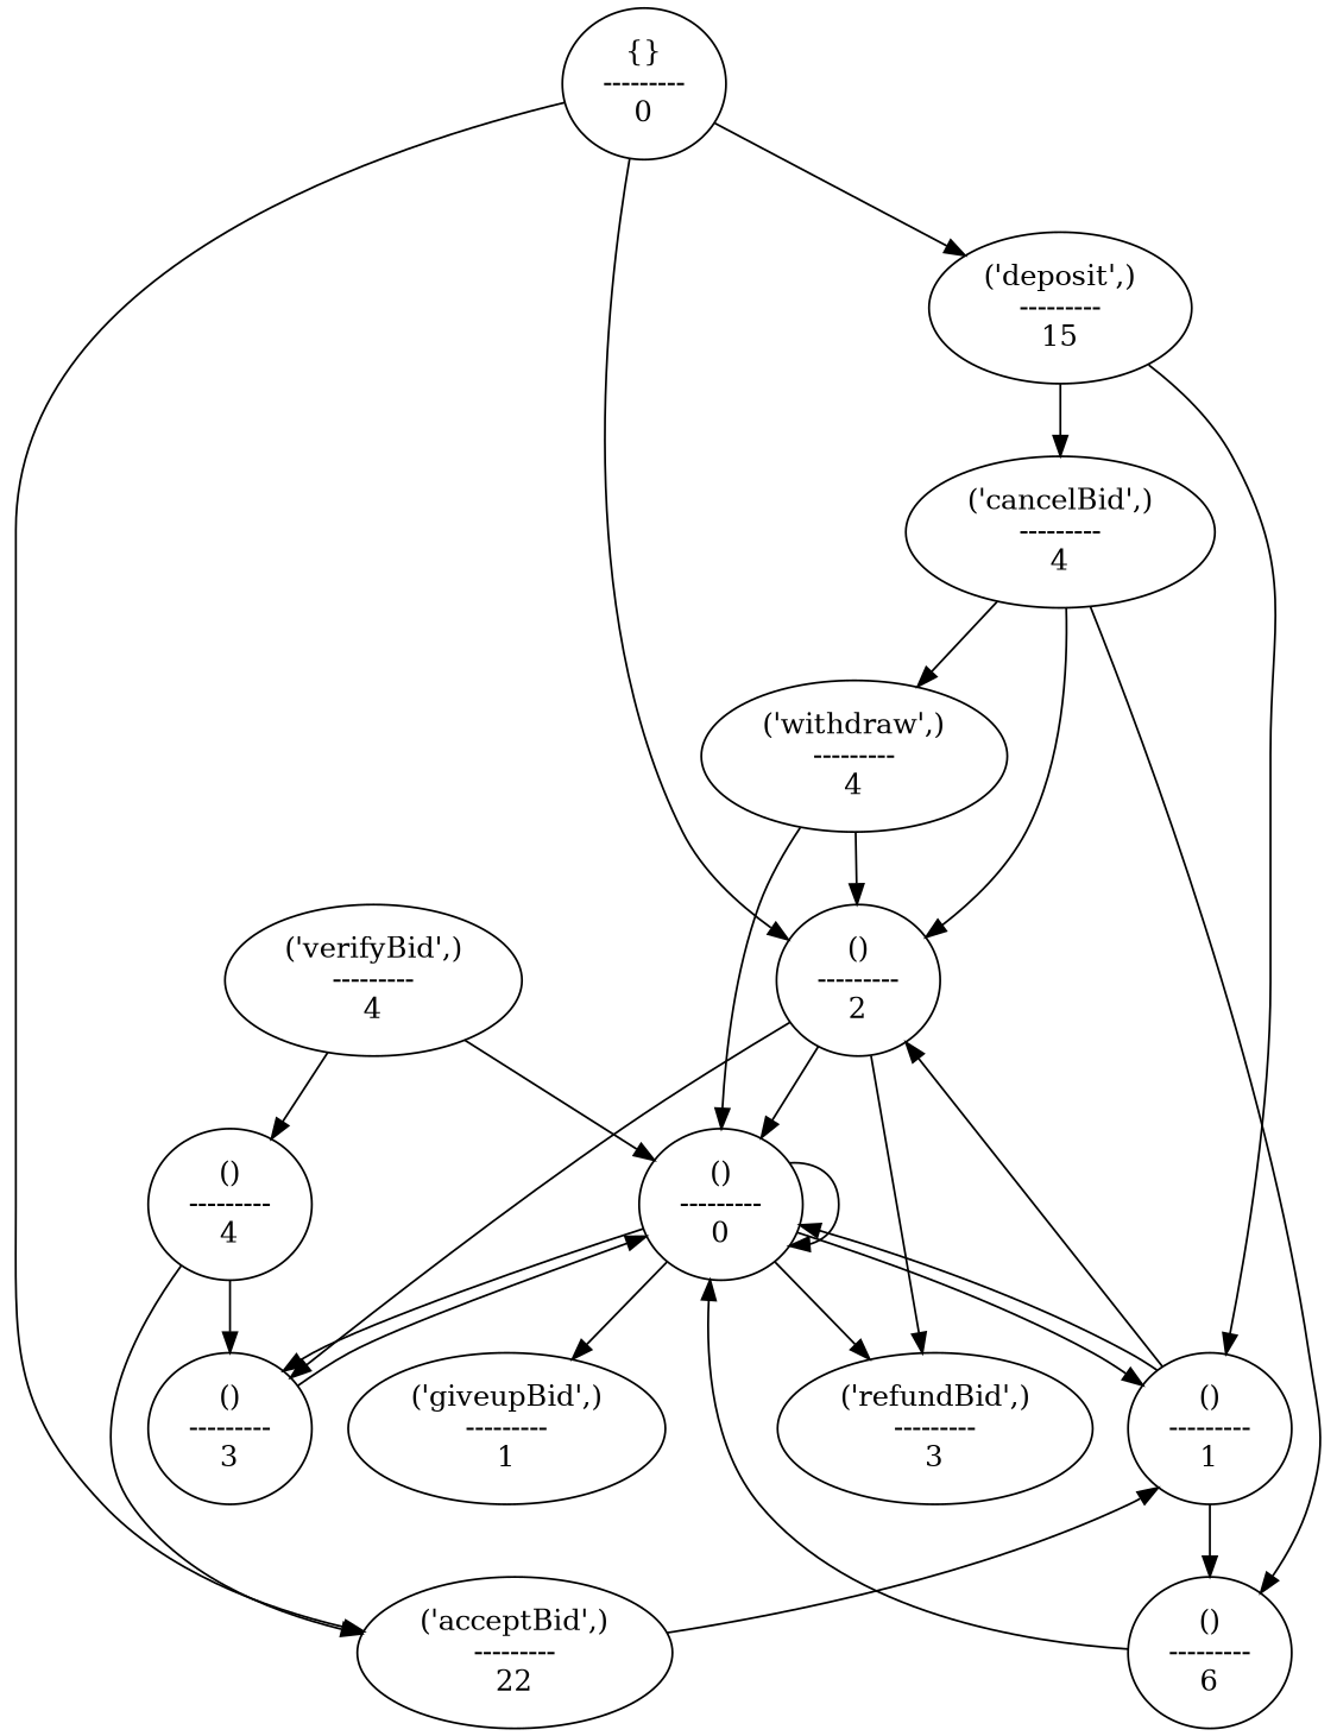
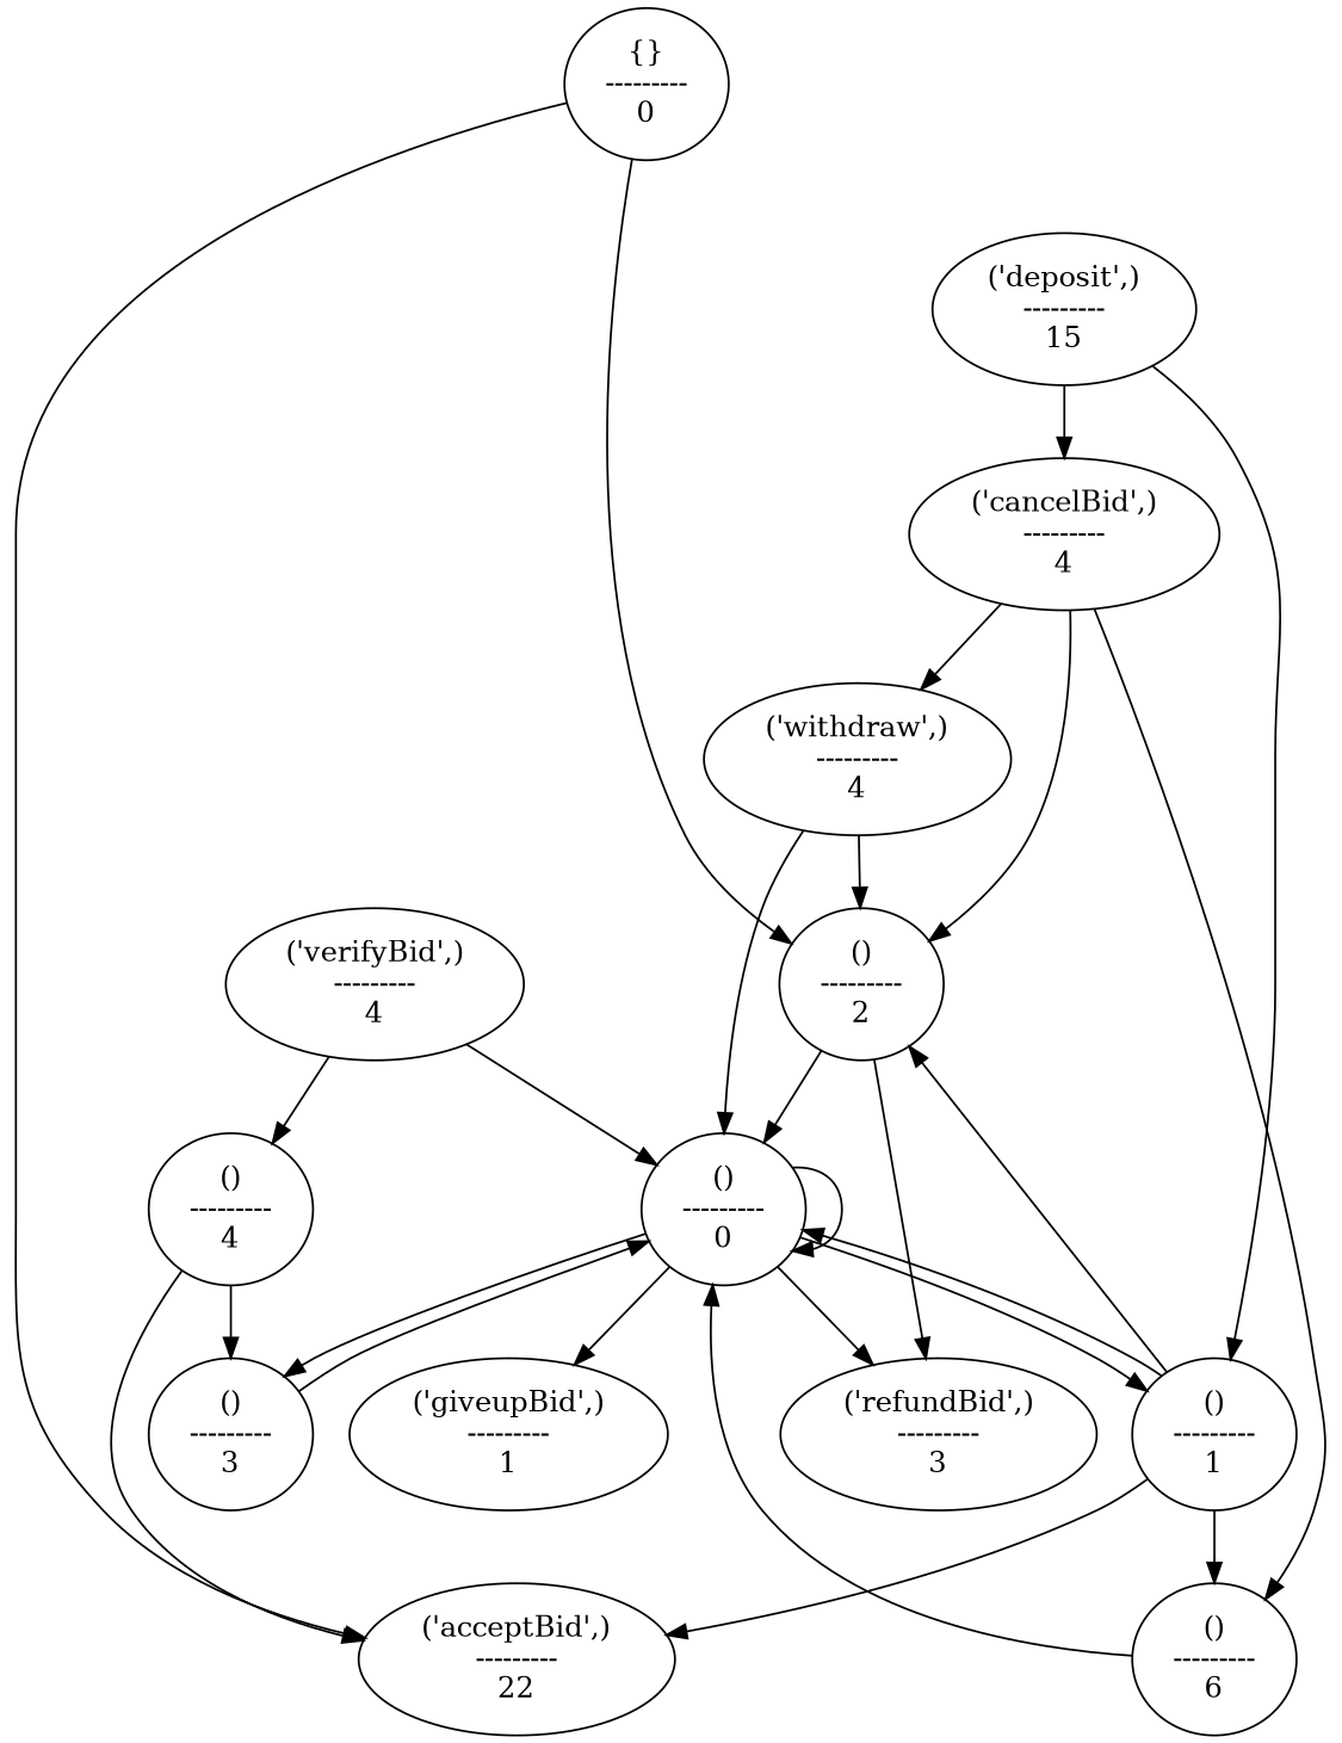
  strict digraph {
    "{}\n---------\n0"
    "('deposit',)\n---------\n15"
    "('acceptBid',)\n---------\n22"
    "()\n---------\n2"
    "('cancelBid',)\n---------\n4"
    "()\n---------\n1"
    "('verifyBid',)\n---------\n4"
    "()\n---------\n0"
    "()\n---------\n4"
    "('withdraw',)\n---------\n4"
    "()\n---------\n6"
    "()\n---------\n3"
    "('refundBid',)\n---------\n3"
    "('giveupBid',)\n---------\n1"
-   "{}\n---------\n0" -> "('deposit',)\n---------\n15"
    "{}\n---------\n0" -> "('acceptBid',)\n---------\n22"
    "{}\n---------\n0" -> "()\n---------\n2"
    "('deposit',)\n---------\n15" -> "('cancelBid',)\n---------\n4"
    "('deposit',)\n---------\n15" -> "()\n---------\n1"
-   "('acceptBid',)\n---------\n22" -> "()\n---------\n1"
+   "()\n---------\n1" -> "('acceptBid',)\n---------\n22"
    "()\n---------\n2" -> "()\n---------\n0"
-   "()\n---------\n2" -> "()\n---------\n3"
    "()\n---------\n2" -> "('refundBid',)\n---------\n3"
    "('cancelBid',)\n---------\n4" -> "()\n---------\n2"
    "('cancelBid',)\n---------\n4" -> "('withdraw',)\n---------\n4"
    "('cancelBid',)\n---------\n4" -> "()\n---------\n6"
    "()\n---------\n1" -> "()\n---------\n2"
    "()\n---------\n1" -> "()\n---------\n0"
    "()\n---------\n1" -> "()\n---------\n6"
    "('verifyBid',)\n---------\n4" -> "()\n---------\n0"
    "('verifyBid',)\n---------\n4" -> "()\n---------\n4"
    "()\n---------\n0" -> "()\n---------\n1"
    "()\n---------\n0" -> "()\n---------\n0"
    "()\n---------\n0" -> "()\n---------\n3"
    "()\n---------\n0" -> "('refundBid',)\n---------\n3"
    "()\n---------\n0" -> "('giveupBid',)\n---------\n1"
    "()\n---------\n4" -> "('acceptBid',)\n---------\n22"
    "()\n---------\n4" -> "()\n---------\n3"
    "('withdraw',)\n---------\n4" -> "()\n---------\n2"
    "('withdraw',)\n---------\n4" -> "()\n---------\n0"
    "()\n---------\n6" -> "()\n---------\n0"
    "()\n---------\n3" -> "()\n---------\n0"
  }
